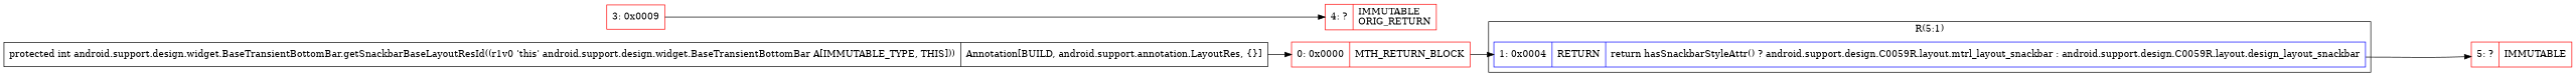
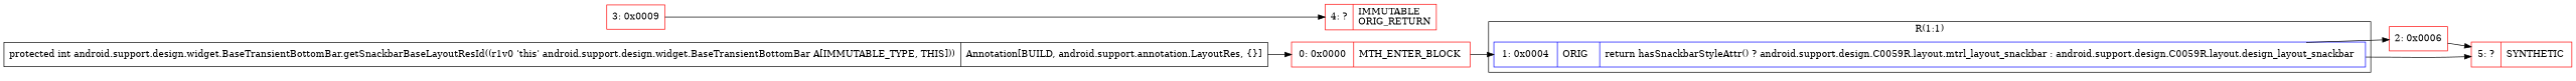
  digraph {
    rankdir=LR
    node [color=red shape=record]
-   n1 [color=blue label="{1\:\ 0x0004|RETURN\l|return hasSnackbarStyleAttr() ? android.support.design.C0059R.layout.mtrl_layout_snackbar : android.support.design.C0059R.layout.design_layout_snackbar\l}"]
-   n3 [label="{5\:\ ?|IMMUTABLE\l}"]
+   n1 [color=blue label="{1\:\ 0x0004|ORIG\l|return hasSnackbarStyleAttr() ? android.support.design.C0059R.layout.mtrl_layout_snackbar : android.support.design.C0059R.layout.design_layout_snackbar\l}"]
+   n2 [label="{2\:\ 0x0006}"]
+   n3 [label="{5\:\ ?|SYNTHETIC\l}"]
    n4 [label="{3\:\ 0x0009}"]
    n5 [label="{4\:\ ?|IMMUTABLE\lORIG_RETURN\l}"]
-   n6 [label="{0\:\ 0x0000|MTH_RETURN_BLOCK\l}"]
+   n6 [label="{0\:\ 0x0000|MTH_ENTER_BLOCK\l}"]
    n7 [label="{protected int android.support.design.widget.BaseTransientBottomBar.getSnackbarBaseLayoutResId((r1v0 'this' android.support.design.widget.BaseTransientBottomBar A[IMMUTABLE_TYPE, THIS]))  | Annotation[BUILD, android.support.annotation.LayoutRes, \{\}]\l}" color=""]
    subgraph cluster_1 {
-     label="R(5:1)"
+     label="R(1:1)"
      n1
    }
+   n1 -> n2
    n1 -> n3
+   n2 -> n3
    n4 -> n5
    n6 -> n1
    n7 -> n6
  }
